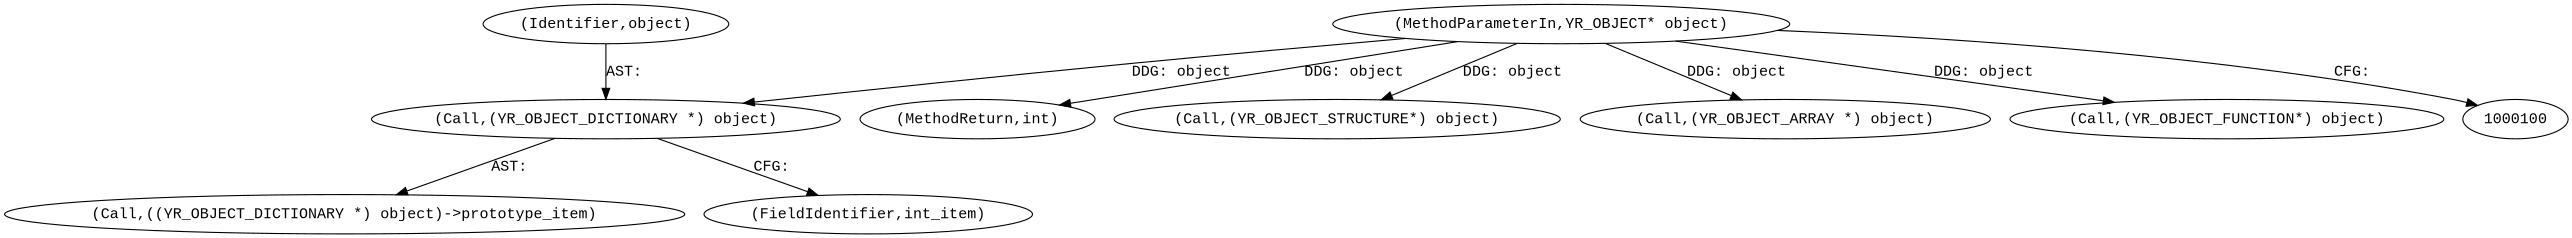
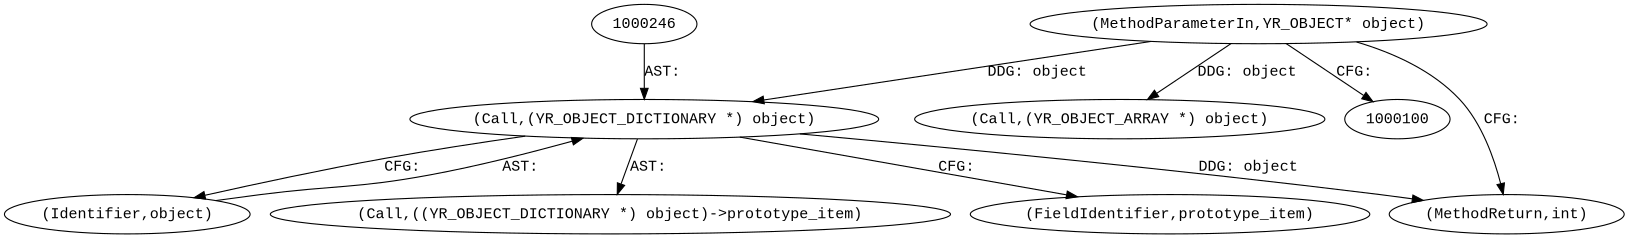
  digraph {
    fontname="Liberation Mono"
    node [fontname="Liberation Mono"]
    edge [fontname="Liberation Mono"]
    n1 [label="(Call,(YR_OBJECT_DICTIONARY *) object)"]
    n2 [label="(MethodReturn,int)"]
    n3 [label="(Identifier,object)"]
    n4 [label="(Call,((YR_OBJECT_DICTIONARY *) object)->prototype_item)"]
-   n5 [label="(FieldIdentifier,int_item)"]
+   n5 [label="(FieldIdentifier,prototype_item)"]
    n6 [label="(MethodParameterIn,YR_OBJECT* object)"]
-   n7 [label="(Call,(YR_OBJECT_STRUCTURE*) object)"]
    n8 [label="(Call,(YR_OBJECT_ARRAY *) object)"]
-   n9 [label="(Call,(YR_OBJECT_FUNCTION*) object)"]
    1000100
+   1000246
+   n1 -> n2 [label="DDG: object"]
+   n1 -> n3 [label="CFG: "]
    n1 -> n4 [label="AST: "]
    n1 -> n5 [label="CFG: "]
    n3 -> n1 [label="AST: "]
    n6 -> n1 [label="DDG: object"]
-   n6 -> n2 [label="DDG: object"]
-   n6 -> n7 [label="DDG: object"]
+   n6 -> n2 [label="CFG: "]
    n6 -> n8 [label="DDG: object"]
-   n6 -> n9 [label="DDG: object"]
    n6 -> 1000100 [label="CFG: "]
+   1000246 -> n1 [label="AST: "]
  }
